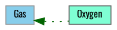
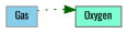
  digraph {
    rankdir=LR
    fontname=Oswald
    node [fontname=Oswald fontsize=10 shape=box style=filled]
    n1 [color=grey60 fillcolor=skyblue height=0.2 label=Gas width=0.4]
    n2 [color=grey40 fillcolor=aquamarine height=0.2 label=Oxygen width=0.4]
-   n1 -> n2 [color=darkgreen dir=back fontname=Oswald fontsize=10 labelfontname=Helvetica labelfontsize=10 style=dotted]
+   n2 -> n1 [color=darkgreen dir=back fontname=Oswald fontsize=10 labelfontname=Helvetica labelfontsize=10 style=dotted]
  }
